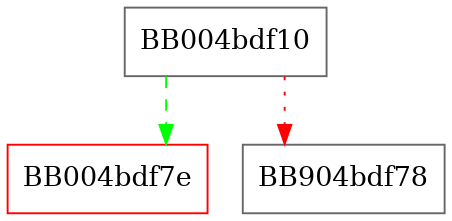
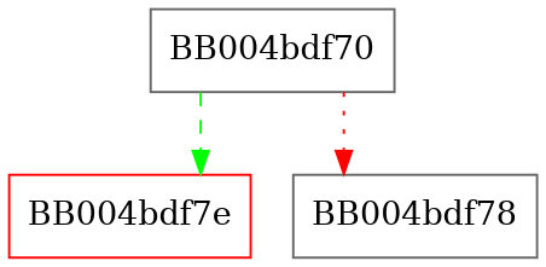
  digraph {
    splines=ortho
    node [color=gray40 shape=box]
    BB004bdf7e [color=red]
-   BB004bdf70 [label=BB004bdf10]
-   BB004bdf78 [label=BB904bdf78]
+   BB004bdf70
+   BB004bdf78
    BB004bdf70 -> BB004bdf7e [color=green style=dashed]
    BB004bdf70 -> BB004bdf78 [color=red style=dotted]
  }
